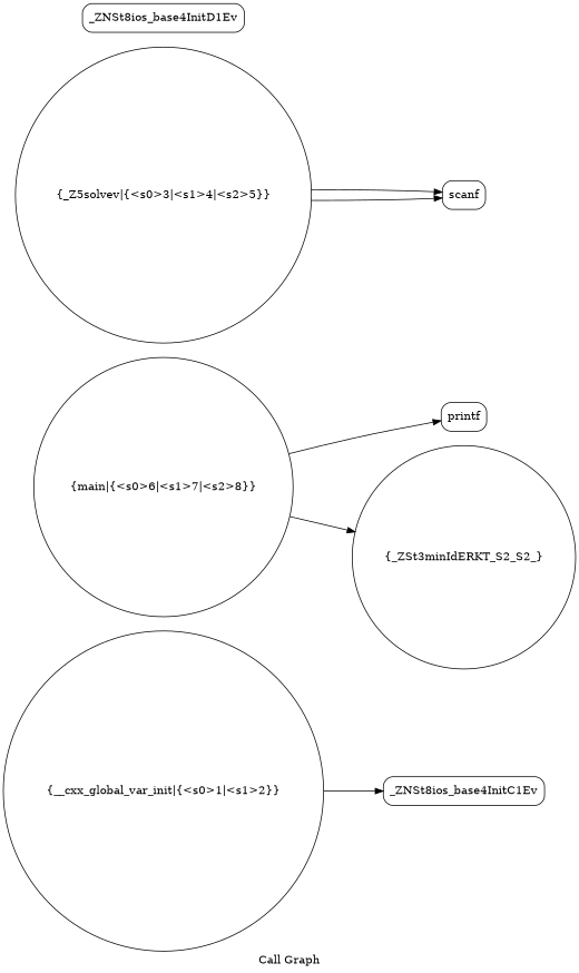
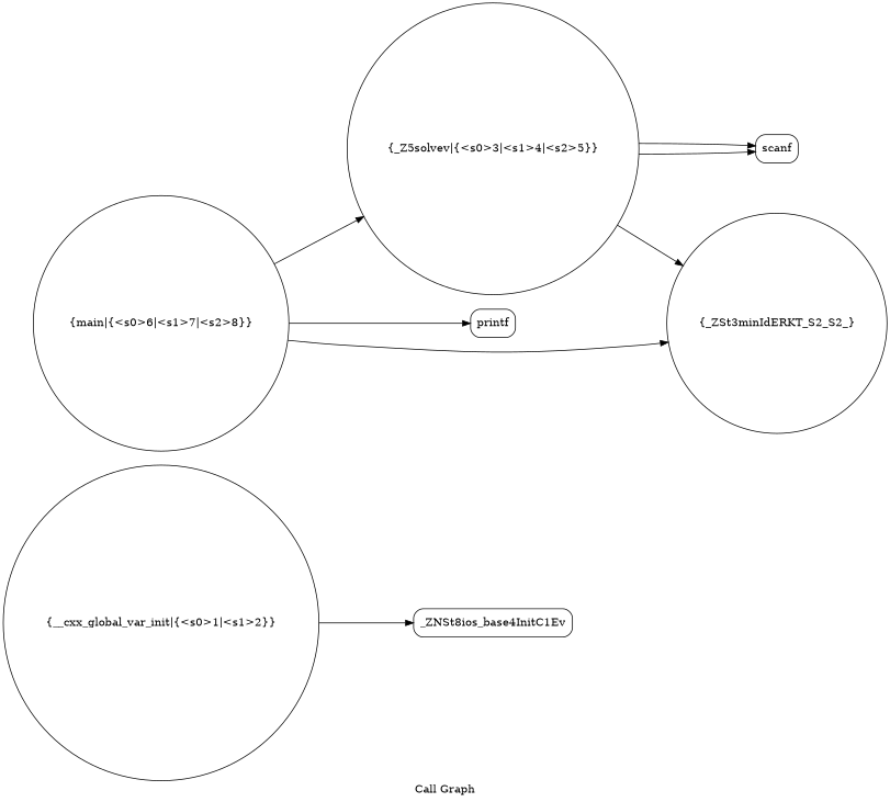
  digraph {
    label="Call Graph"
    rankdir=LR
    node [shape=circle]
    edge [color=black tailport=s0]
    n1 [label="{__cxx_global_var_init|{<s0>1|<s1>2}}"]
    n2 [label="{_ZNSt8ios_base4InitC1Ev}" shape=Mrecord]
    n3 [label="{main|{<s0>6|<s1>7|<s2>8}}"]
    n4 [label="{_Z5solvev|{<s0>3|<s1>4|<s2>5}}"]
    n5 [label="{printf}" shape=Mrecord]
    n6 [label="{_ZSt3minIdERKT_S2_S2_}"]
    n7 [label="{scanf}" shape=Mrecord]
-   n8 [label="{_ZNSt8ios_base4InitD1Ev}" shape=Mrecord]
    n1 -> n2
+   n3 -> n4 [tailport=s1]
    n3 -> n5 [tailport=s2]
    n3 -> n6
+   n4 -> n6 [tailport=s2]
    n4 -> n7
    n4 -> n7 [tailport=s1]
  }
